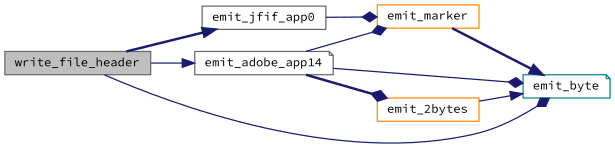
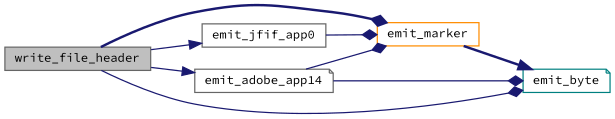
  digraph {
    fontname="Source Code Pro"
    rankdir=LR
    node [color=gray40 fontname="Source Code Pro" fontsize=10 shape=box]
    edge [arrowhead=diamond color=midnightblue fontname="Source Code Pro" fontsize=10 labelfontname=Helvetica labelfontsize=10 style=solid]
    n1 [fillcolor=grey75 fontcolor=black height=0.2 label=write_file_header style=filled width=0.4]
    n2 [color=darkorange height=0.2 label=emit_marker width=0.4]
    n3 [height=0.2 label=emit_jfif_app0 width=0.4]
    n4 [height=0.2 label=emit_adobe_app14 shape=note width=0.4]
    n5 [color=teal height=0.2 label=emit_byte shape=note width=0.4]
-   n6 [color=darkorange height=0.2 label=emit_2bytes width=0.4]
-   n1 -> n3 [arrowhead=normal style=bold]
+   n1 -> n2 [style=bold]
+   n1 -> n3 [arrowhead=normal]
    n1 -> n4 [arrowhead=normal]
    n1 -> n5
    n2 -> n5 [arrowhead=normal style=bold]
    n3 -> n2
    n4 -> n2
    n4 -> n5
-   n4 -> n6 [style=bold]
-   n6 -> n5 [arrowhead=normal]
  }
